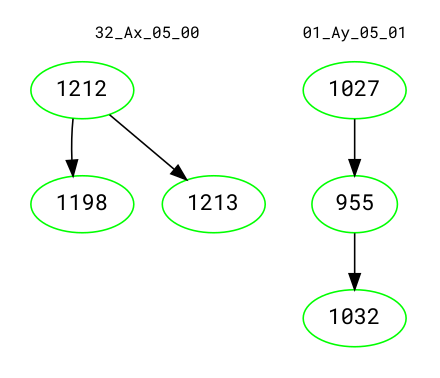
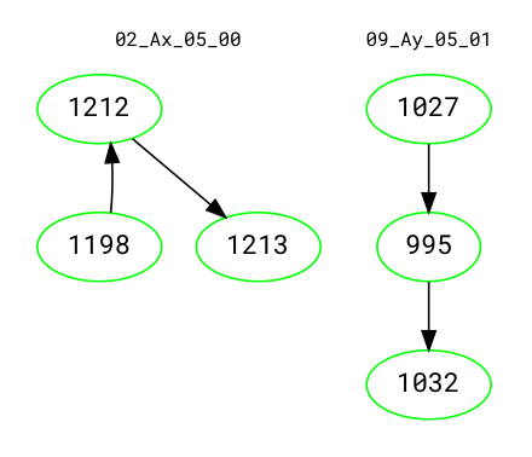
  digraph {
    fontname="Roboto Mono"
    node [color=green fontname="Roboto Mono"]
    edge [color=black fontname="Roboto Mono"]
    n1 [label=1212]
    n2 [label=1198]
    n3 [label=1213]
    n4 [label=1027]
-   n5 [label=955]
+   n5 [label=995]
    n6 [label=1032]
    subgraph cluster_1 {
      color=white
      fontsize=10
-     label="32_Ax_05_00"
+     label="02_Ax_05_00"
      n1
      n2
      n3
    }
    subgraph cluster_2 {
      color=white
      fontsize=10
-     label="01_Ay_05_01"
+     label="09_Ay_05_01"
      n4
      n5
      n6
    }
-   n1 -> n2
+   n2 -> n1
    n1 -> n3
    n4 -> n5
    n5 -> n6
  }
